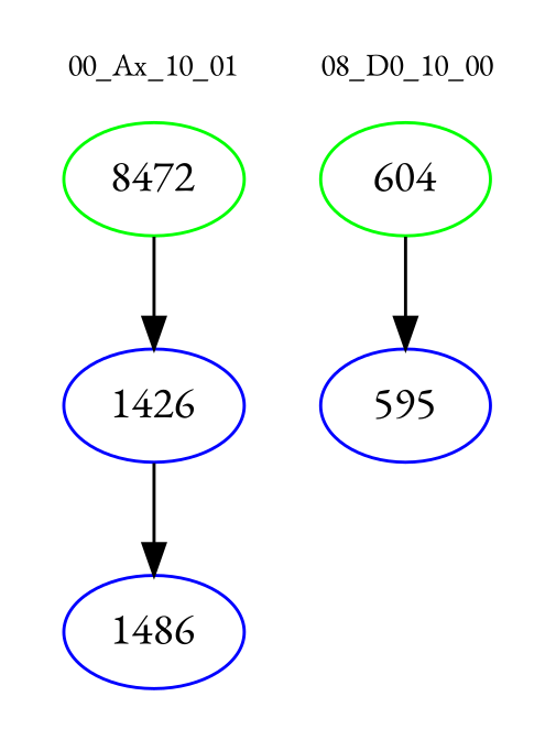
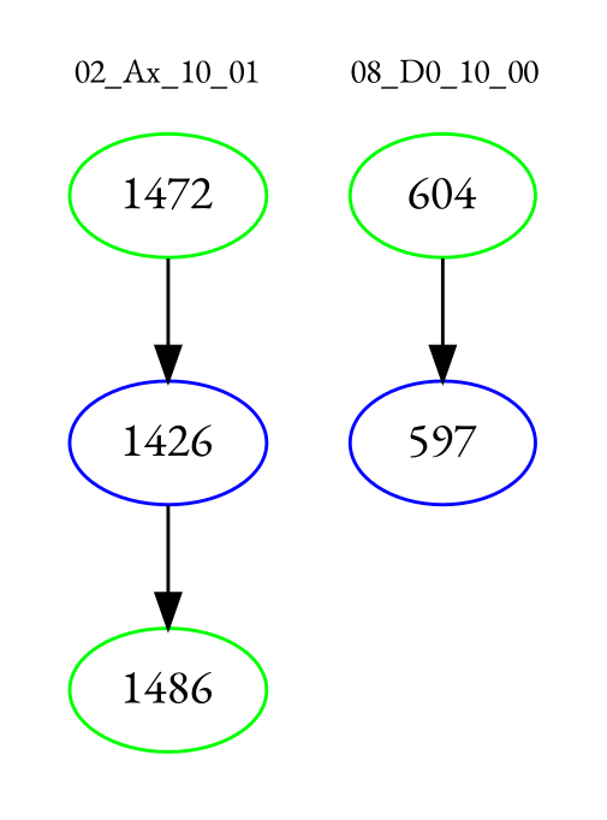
  digraph {
    fontname="EB Garamond"
    node [color=blue fontname="EB Garamond"]
    edge [color=black fontname="EB Garamond"]
-   n1 [color=green label=8472]
+   n1 [color=green label=1472]
    n2 [label=1426]
-   n3 [label=1486]
+   n3 [color=green label=1486]
    n4 [color=green label=604]
-   n5 [label=595]
+   n5 [label=597]
    subgraph cluster_1 {
      color=white
      fontsize=10
-     label="00_Ax_10_01"
+     label="02_Ax_10_01"
      n1
      n2
      n3
    }
    subgraph cluster_2 {
      color=white
      fontsize=10
      label="08_D0_10_00"
      n4
      n5
    }
    n1 -> n2
    n2 -> n3
    n4 -> n5
  }
